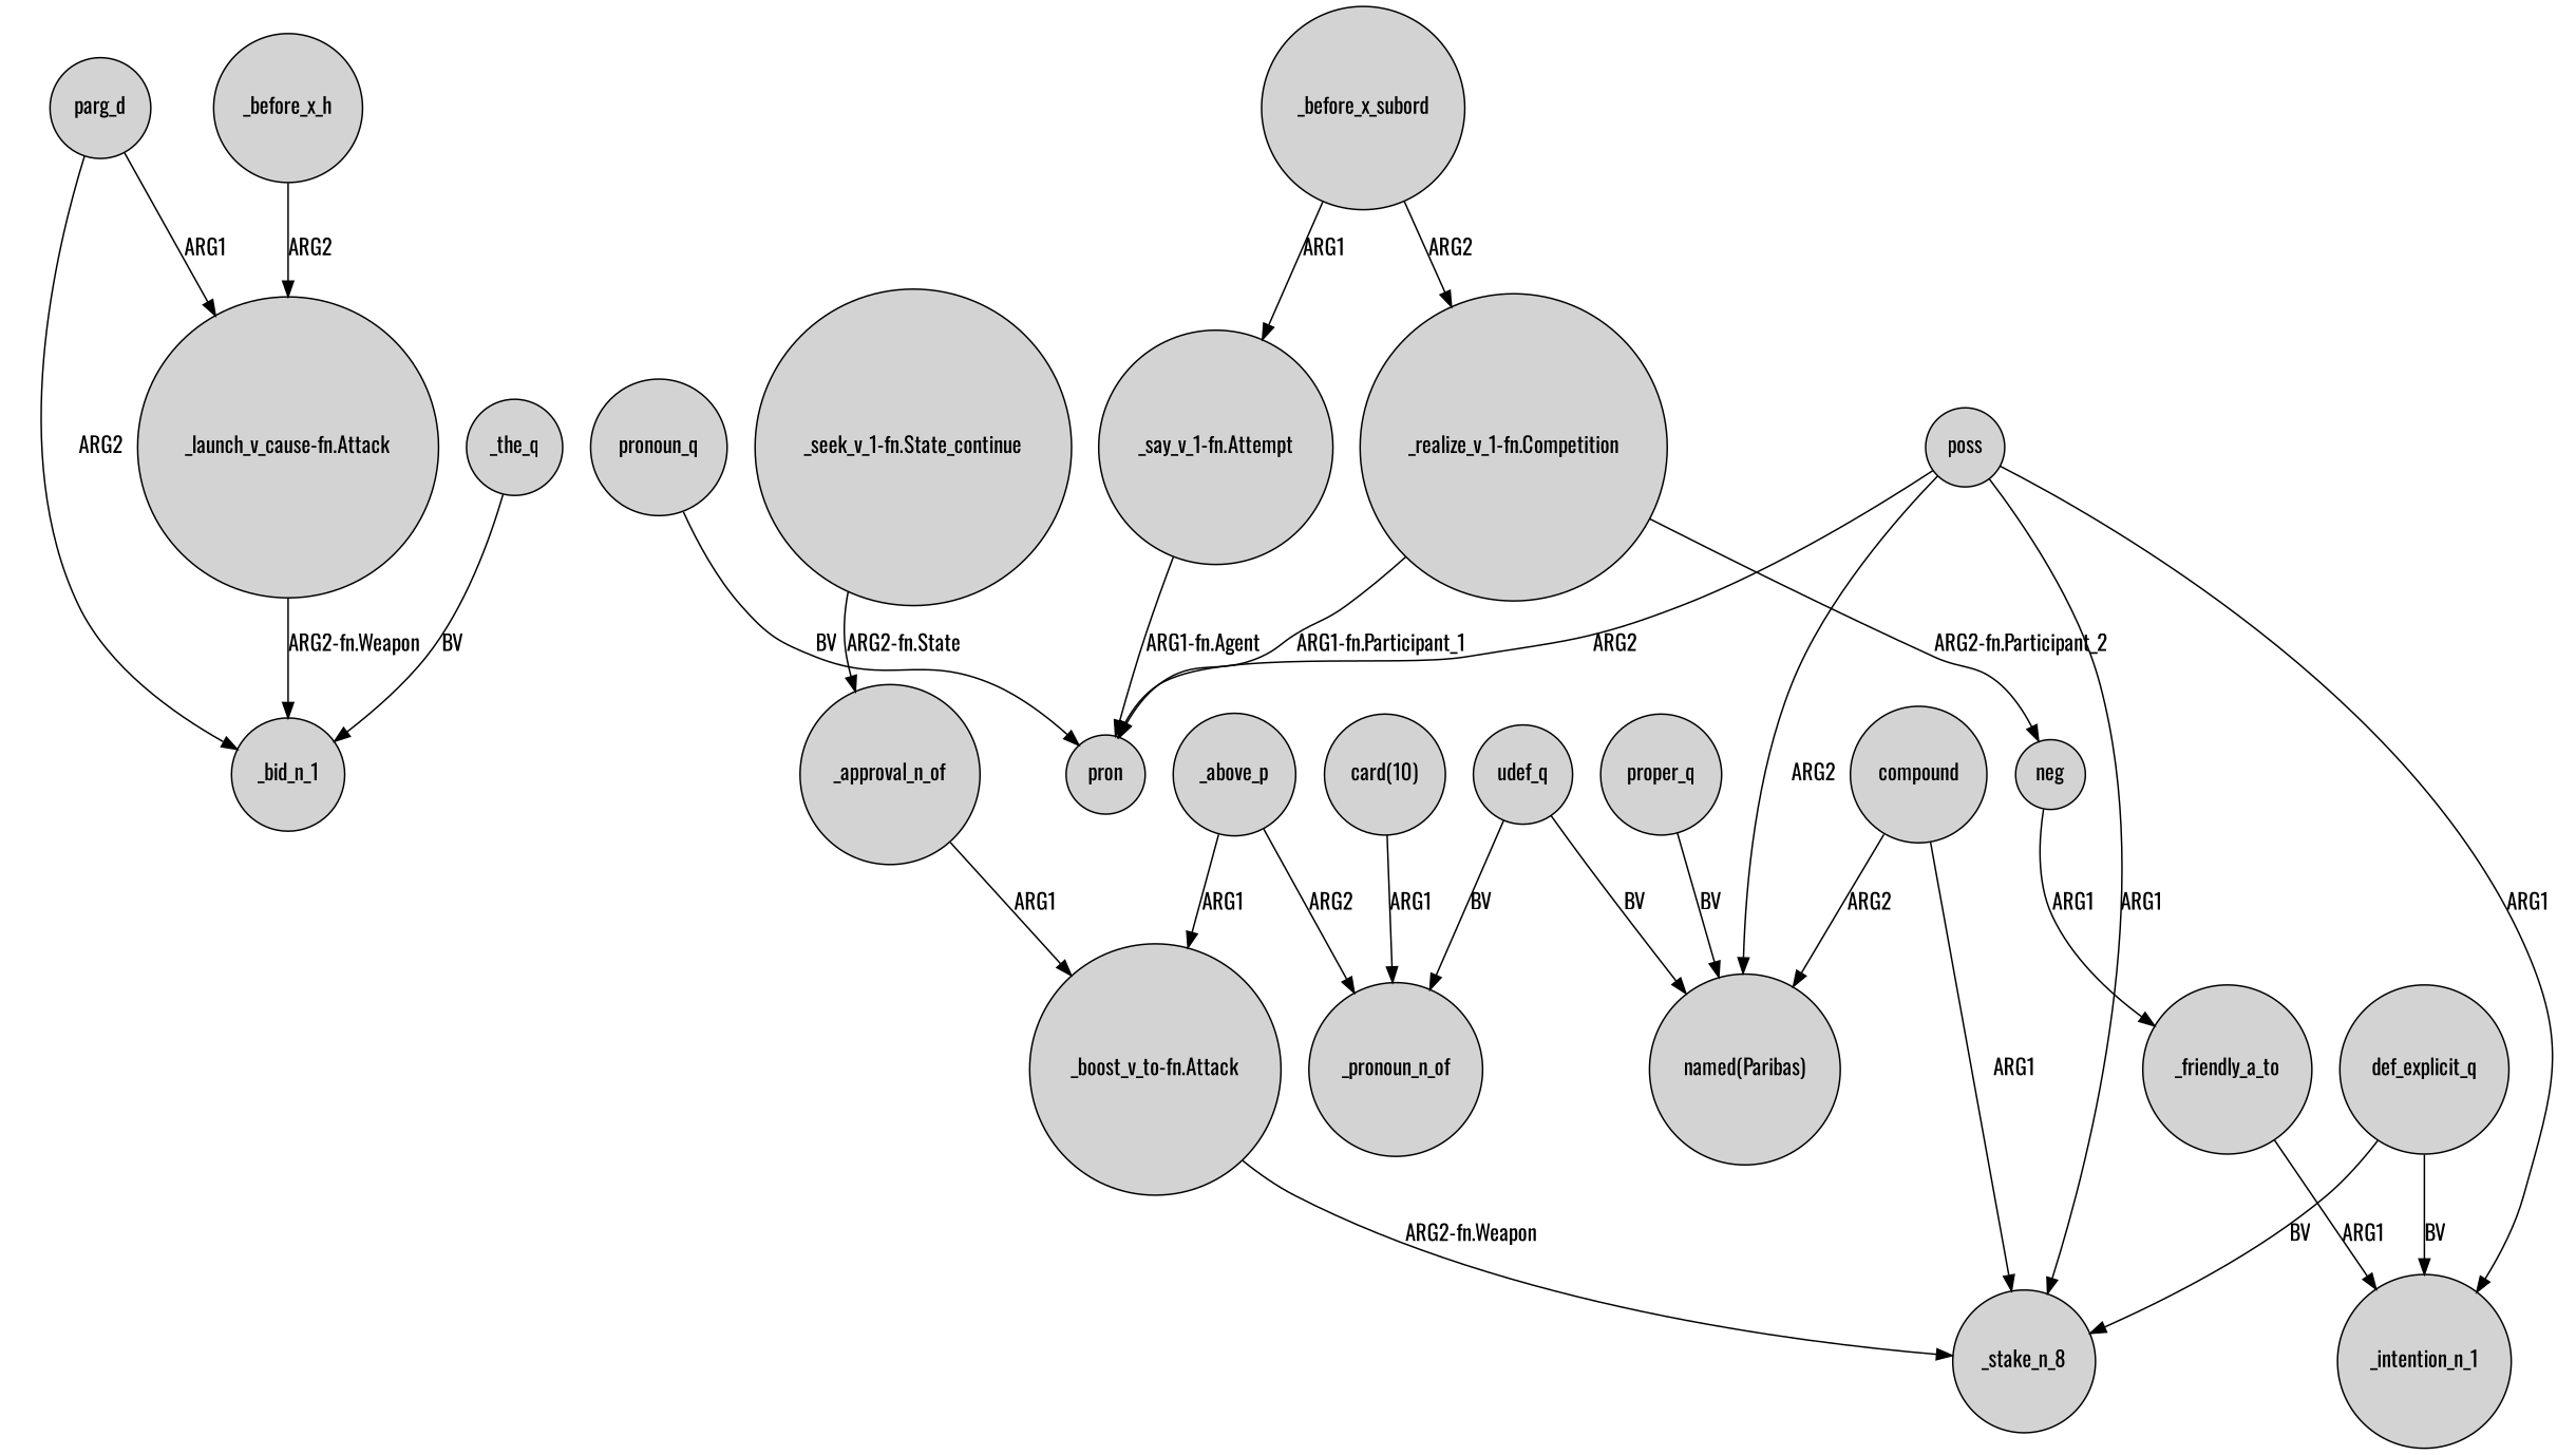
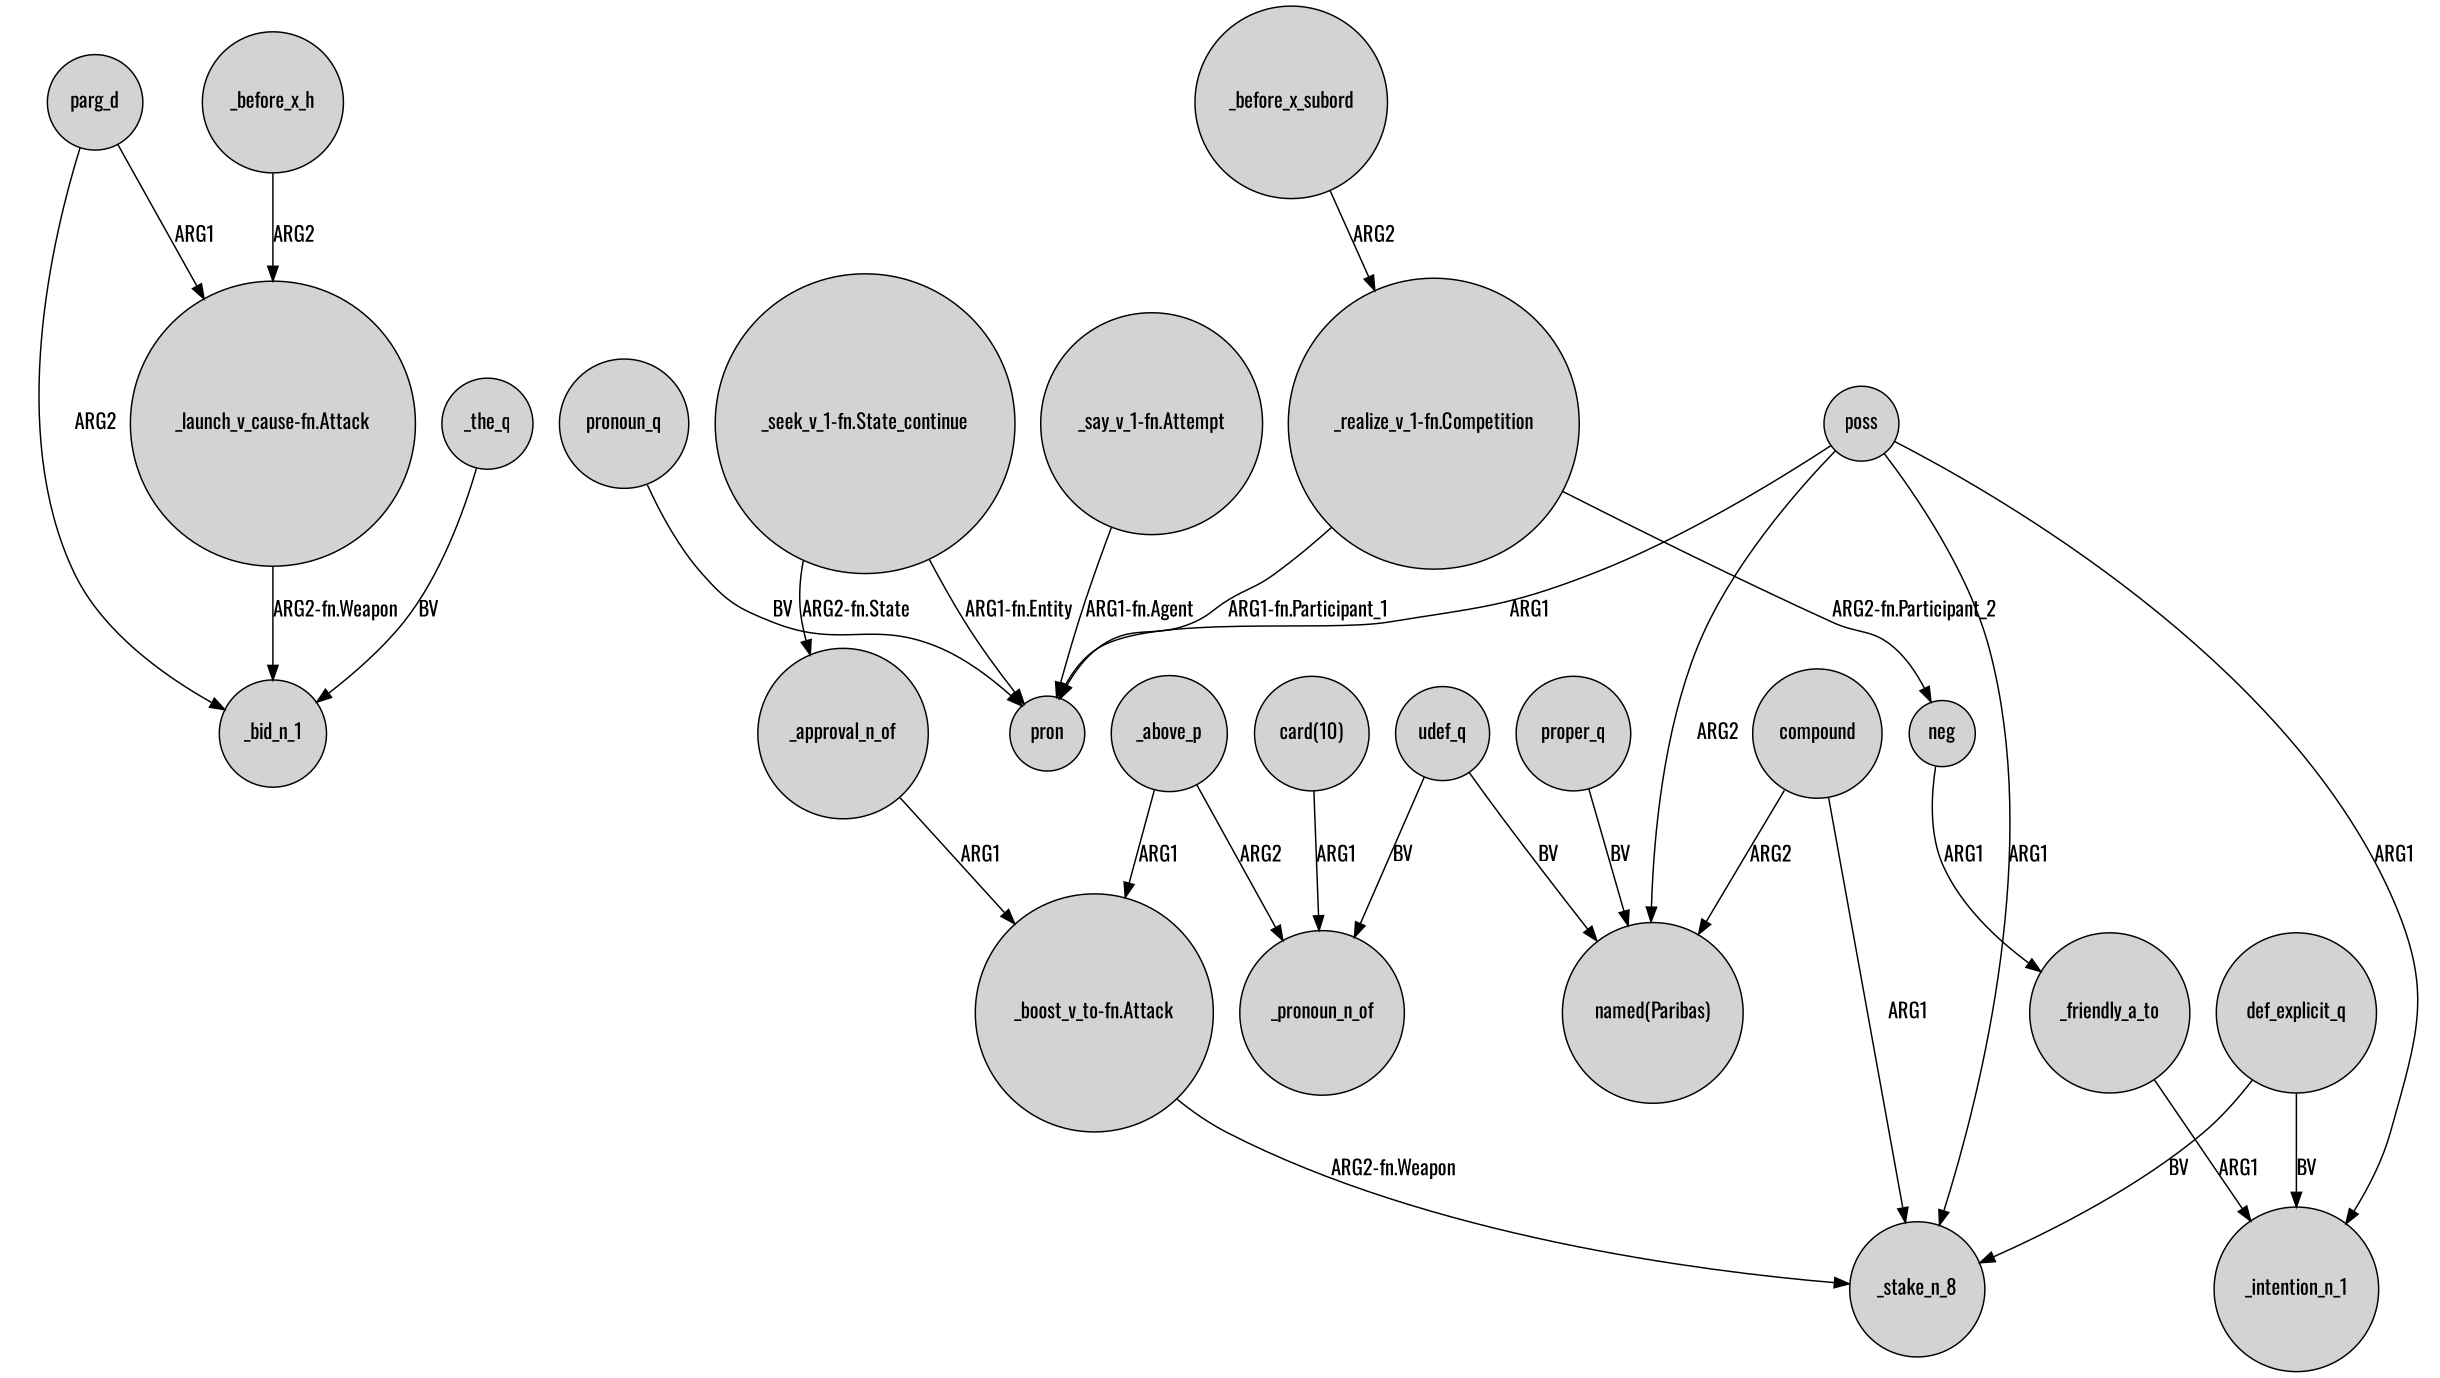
  digraph {
    fontname=Oswald
    node [fontname=Oswald shape=circle style=filled]
    edge [fontname=Oswald]
    parg_d
    "_launch_v_cause-fn.Attack"
    _bid_n_1
    "_say_v_1-fn.Attempt"
    pron
    "_seek_v_1-fn.State_continue"
    _approval_n_of
    "_boost_v_to-fn.Attack"
    n9 [label=_stake_n_8]
    _before_x_h
    n11 [label=_pronoun_n_of]
    udef_q
    "named(Paribas)"
    "_realize_v_1-fn.Competition"
    neg
    _friendly_a_to
    _intention_n_1
    poss
    proper_q
    def_explicit_q
    _above_p
    n22 [label=_before_x_subord]
    pronoun_q
    compound
    "card(10)"
    _the_q
    parg_d -> "_launch_v_cause-fn.Attack" [label=ARG1]
    parg_d -> _bid_n_1 [label=ARG2]
    "_launch_v_cause-fn.Attack" -> _bid_n_1 [label="ARG2-fn.Weapon"]
    "_say_v_1-fn.Attempt" -> pron [label="ARG1-fn.Agent"]
+   "_seek_v_1-fn.State_continue" -> pron [label="ARG1-fn.Entity"]
    "_seek_v_1-fn.State_continue" -> _approval_n_of [label="ARG2-fn.State"]
    _approval_n_of -> "_boost_v_to-fn.Attack" [label=ARG1]
    "_boost_v_to-fn.Attack" -> n9 [label="ARG2-fn.Weapon"]
    _before_x_h -> "_launch_v_cause-fn.Attack" [label=ARG2]
    udef_q -> n11 [label=BV]
    udef_q -> "named(Paribas)" [label=BV]
    "_realize_v_1-fn.Competition" -> pron [label="ARG1-fn.Participant_1"]
    "_realize_v_1-fn.Competition" -> neg [label="ARG2-fn.Participant_2"]
    neg -> _friendly_a_to [label=ARG1]
    _friendly_a_to -> _intention_n_1 [label=ARG1]
-   poss -> pron [label=ARG2]
+   poss -> pron [label=ARG1]
    poss -> n9 [label=ARG1]
    poss -> "named(Paribas)" [label=ARG2]
    poss -> _intention_n_1 [label=ARG1]
    proper_q -> "named(Paribas)" [label=BV]
    def_explicit_q -> n9 [label=BV]
    def_explicit_q -> _intention_n_1 [label=BV]
    _above_p -> "_boost_v_to-fn.Attack" [label=ARG1]
    _above_p -> n11 [label=ARG2]
-   n22 -> "_say_v_1-fn.Attempt" [label=ARG1]
    n22 -> "_realize_v_1-fn.Competition" [label=ARG2]
    pronoun_q -> pron [label=BV]
    compound -> n9 [label=ARG1]
    compound -> "named(Paribas)" [label=ARG2]
    "card(10)" -> n11 [label=ARG1]
    _the_q -> _bid_n_1 [label=BV]
  }
